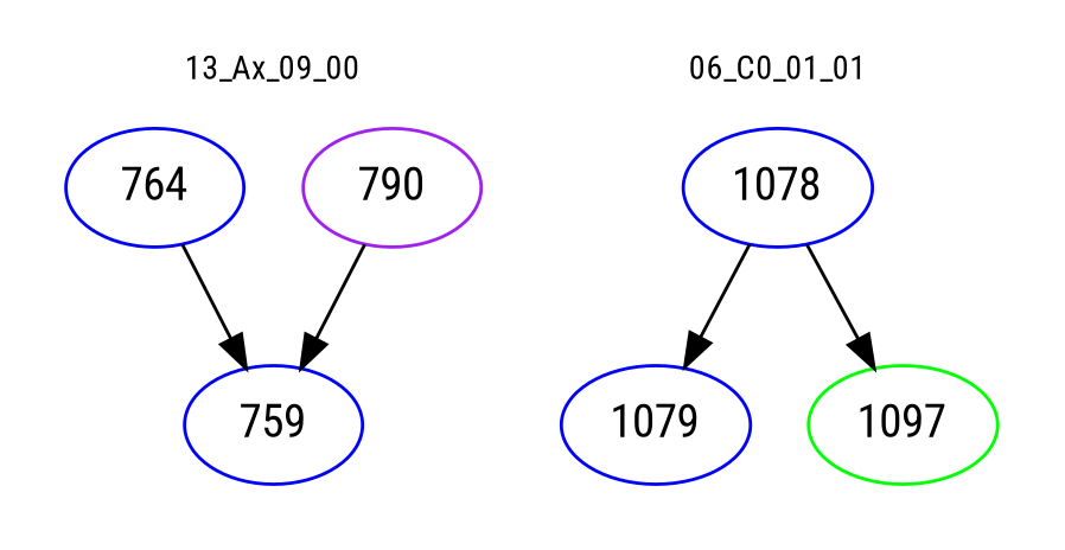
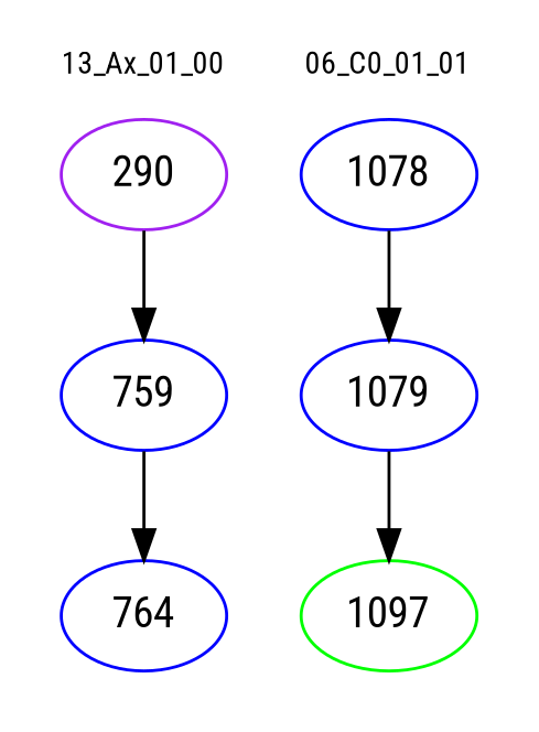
  digraph {
    fontname="Roboto Condensed"
    node [color=blue fontname="Roboto Condensed"]
    edge [color=black fontname="Roboto Condensed"]
    n1 [label=759]
-   n2 [color=purple label=790]
+   n2 [color=purple label=290]
    n3 [label=764]
    n4 [label=1078]
    n5 [label=1079]
    n6 [color=green label=1097]
    subgraph cluster_1 {
      color=white
      fontsize=10
-     label="13_Ax_09_00"
+     label="13_Ax_01_00"
      n1
      n2
      n3
    }
    subgraph cluster_2 {
      color=white
      fontsize=10
      label="06_C0_01_01"
      n4
      n5
      n6
    }
-   n3 -> n1
+   n1 -> n3
    n2 -> n1
    n4 -> n5
-   n4 -> n6
+   n5 -> n6
  }
